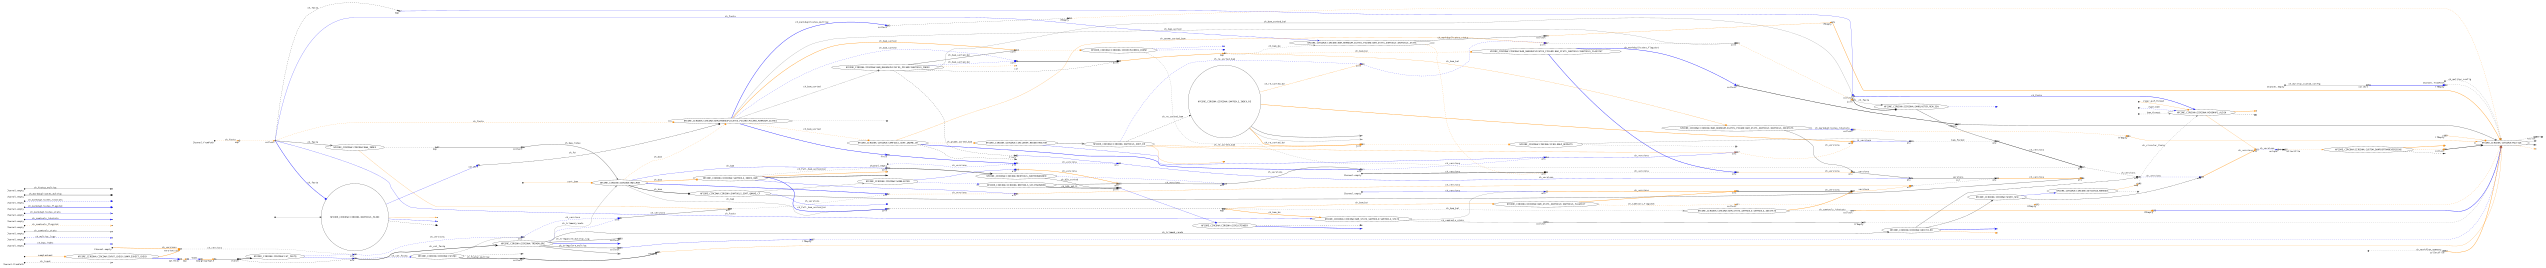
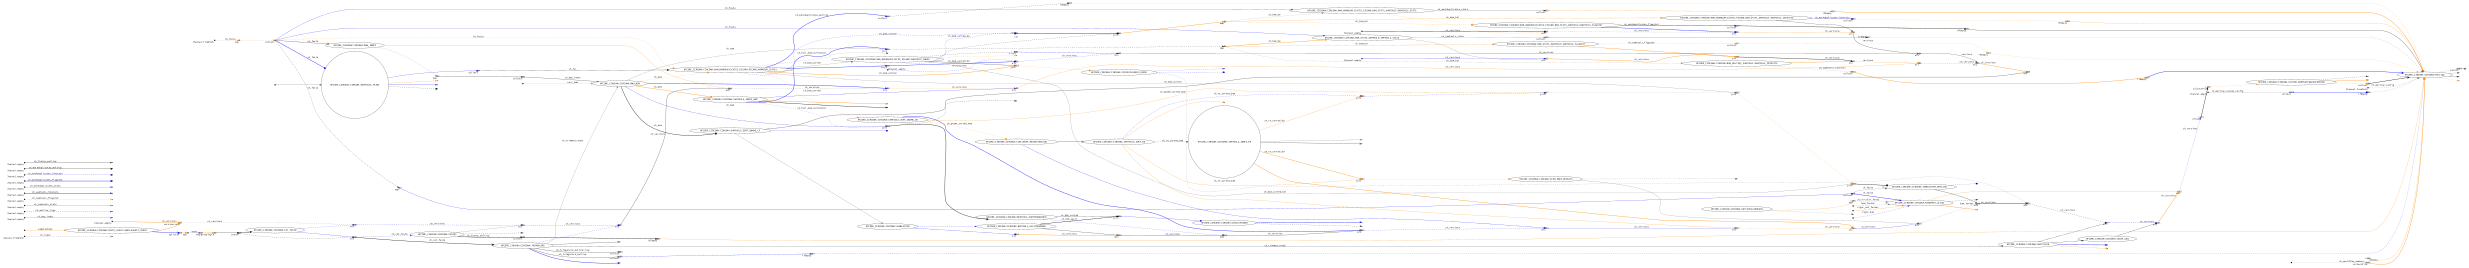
  digraph {
    fontname="Source Code Pro"
    rankdir=LR
    node [fixedsize=true fontname="Source Code Pro" shape=circle]
    edge [arrowhead=normal color=darkorange fontname="Source Code Pro" style=dashed]
    v0 [shape=point width=0.1 xlabel="Channel.fromPath"]
    v1 [shape=point fixedsize=""]
    v2 [shape=point width=0.1 xlabel="Channel.fromPath"]
    v3 [width=0.1 xlabel=map]
    v4 [width=0.1 xlabel=collect]
    n6 [label="NFCORE_CIRCDNA:CIRCDNA:BWA_INDEX" fixedsize="" shape=""]
    v57 [width=0.1 xlabel=map]
    n8 [label="NFCORE_CIRCDNA:CIRCDNA:BAM_STATS_SAMTOOLS:SAMTOOLS_STATS" fixedsize="" shape=""]
    n9 [label="NFCORE_CIRCDNA:CIRCDNA:SAMTOOLS_FAIDX" fixedsize=""]
    n10 [label="NFCORE_CIRCDNA:CIRCDNA:BAM_MARKDUPLICATES_PICARD:PICARD_MARKDUPLICATES" fixedsize="" shape=""]
    n11 [label="NFCORE_CIRCDNA:CIRCDNA:BAM_MARKDUPLICATES_PICARD:BAM_STATS_SAMTOOLS:SAMTOOLS_STATS" fixedsize="" shape=""]
    v49 [width=0.1 xlabel=mix]
    v47 [width=0.1 xlabel=map]
    v58 [width=0.1 xlabel=collect]
    v63 [width=0.1 xlabel=mix]
    v170 [width=0.1 xlabel=collect]
    v73 [shape=point fixedsize=""]
    v74 [width=0.1 xlabel=collect]
    v72 [shape=point fixedsize=""]
    v71 [shape=point fixedsize=""]
    n21 [label="NFCORE_CIRCDNA:CIRCDNA:BAM_MARKDUPLICATES_PICARD:SAMTOOLS_INDEX" fixedsize="" shape=""]
    v77 [shape=point fixedsize=""]
    v182 [width=0.1 xlabel=collect]
    v78 [width=0.1 xlabel=first]
    v84 [width=0.1 xlabel=join]
    n26 [label="NFCORE_CIRCDNA:CIRCDNA:SAMTOOLS_SORT_QNAME_CM" fixedsize="" shape=""]
    v128 [width=0.1 xlabel=join]
    v133 [width=0.1 xlabel=join]
    v89 [width=0.1 xlabel=mix]
    v178 [width=0.1 xlabel=collect]
    v52 [width=0.1 xlabel=mix]
    v48 [width=0.1 xlabel=collect]
    v5 [shape=point width=0.1 xlabel="Channel.empty"]
    v6 [shape=point fixedsize=""]
    v7 [shape=point width=0.1 xlabel="Channel.fromPath"]
    n36 [label="NFCORE_CIRCDNA:CIRCDNA:MULTIQC" fixedsize="" shape=""]
    v188 [width=0.1 xlabel=toList]
    v187 [shape=point fixedsize=""]
    v186 [shape=point fixedsize=""]
    v185 [shape=point fixedsize=""]
    v189 [shape=point fixedsize=""]
    v8 [shape=point width=0.1 xlabel="Channel.empty"]
    v159 [width=0.1 xlabel=collect]
    v160 [width=0.1 xlabel=ifEmpty]
    v9 [shape=point width=0.1 xlabel="Channel.empty"]
    v10 [shape=point fixedsize=""]
    v11 [shape=point width=0.1 xlabel="Channel.empty"]
    v33 [width=0.1 xlabel=mix]
    v36 [width=0.1 xlabel=mix]
    v41 [width=0.1 xlabel=mix]
    v12 [shape=point width=0.1 xlabel="Channel.empty"]
    v13 [shape=point fixedsize=""]
    v14 [shape=point width=0.1 xlabel="Channel.empty"]
    v15 [shape=point fixedsize=""]
    v16 [shape=point width=0.1 xlabel="Channel.empty"]
    v17 [shape=point fixedsize=""]
    v18 [shape=point width=0.1 xlabel="Channel.empty"]
    v19 [shape=point fixedsize=""]
    v20 [shape=point width=0.1 xlabel="Channel.empty"]
    v21 [shape=point fixedsize=""]
    v22 [shape=point width=0.1 xlabel="Channel.empty"]
    v23 [shape=point fixedsize=""]
    v24 [shape=point width=0.1 xlabel="Channel.empty"]
    v25 [shape=point fixedsize=""]
    v26 [shape=point width=0.1]
    n66 [label="NFCORE_CIRCDNA:CIRCDNA:INPUT_CHECK:SAMPLESHEET_CHECK" fixedsize="" shape=""]
    v28 [width=0.1 xlabel=splitCsv]
    v29 [width=0.1 xlabel=map]
    v30 [width=0.1 xlabel=map]
    v31 [width=0.1 xlabel=groupTuple]
    v32 [width=0.1 xlabel=branch]
    v35 [width=0.1 xlabel=mix]
    n73 [label="NFCORE_CIRCDNA:CIRCDNA:CAT_FASTQ" fixedsize="" shape=""]
    n74 [label="NFCORE_CIRCDNA:CIRCDNA:FASTQC" fixedsize="" shape=""]
    n75 [label="NFCORE_CIRCDNA:CIRCDNA:TRIMGALORE" fixedsize="" shape=""]
    v40 [shape=point fixedsize=""]
    v164 [width=0.1 xlabel=collect]
    v45 [width=0.1 xlabel=mix]
    n79 [label="NFCORE_CIRCDNA:CIRCDNA:BWA_MEM" fixedsize="" shape=""]
    v168 [width=0.1 xlabel=collect]
    v44 [shape=point fixedsize=""]
    v43 [shape=point fixedsize=""]
    v166 [width=0.1 xlabel=collect]
    n84 [label="NFCORE_CIRCDNA:CIRCDNA:UNICYCLER" fixedsize="" shape=""]
    v165 [width=0.1 xlabel=ifEmpty]
    v37 [shape=point width=0.1 xlabel="Channel.empty"]
    v38 [shape=point fixedsize=""]
    n88 [label="NFCORE_CIRCDNA:CIRCDNA:SAMTOOLS_INDEX_BAM" fixedsize="" shape=""]
    v59 [width=0.1 xlabel=join]
    n90 [label="NFCORE_CIRCDNA:CIRCDNA:SAMTOOLS_SORT_QNAME_CF" fixedsize="" shape=""]
    v103 [width=0.1 xlabel=join]
    v167 [width=0.1 xlabel=ifEmpty]
    v141 [width=0.1 xlabel=mix]
    n94 [label="NFCORE_CIRCDNA:CIRCDNA:SEQTK_SEQ" fixedsize="" shape=""]
    v140 [shape=point fixedsize=""]
    v139 [shape=point fixedsize=""]
    v56 [width=0.1 xlabel=mix]
    v55 [shape=point fixedsize=""]
    v54 [shape=point fixedsize=""]
    v60 [width=0.1 xlabel=map]
    v98 [width=0.1 xlabel=mix]
    n102 [label="NFCORE_CIRCDNA:CIRCDNA:SAMBLASTER" fixedsize="" shape=""]
    v97 [shape=point fixedsize=""]
    n104 [label="NFCORE_CIRCDNA:CIRCDNA:BEDTOOLS_SORTEDBAM2BED" fixedsize="" shape=""]
    v169 [width=0.1 xlabel=ifEmpty]
    v68 [width=0.1 xlabel=mix]
    v50 [shape=point width=0.1]
    v95 [width=0.1 xlabel=mix]
    n109 [label="NFCORE_CIRCDNA:CIRCDNA:BAM_STATS_SAMTOOLS:SAMTOOLS_FLAGSTAT" fixedsize="" shape=""]
-   n110 [label="NFCORE_CIRCDNA:CIRCDNA:BAM_STATS_SAMTOOLS:SAMTOOLS_IDXSTATS" fixedsize="" shape=""]
+   n110 [label="NFCORE_CIRCDNA:CIRCDNA:BAM_MULTIQC_SAMTOOLS:SAMTOOLS_IDXSTATS" fixedsize="" shape=""]
    n111 [label="NFCORE_CIRCDNA:CIRCDNA:SAMBLASTER_REALIGN" fixedsize="" shape=""]
    n112 [label="NFCORE_CIRCDNA:CIRCDNA:MINIMAP2_ALIGN" fixedsize="" shape=""]
    v132 [width=0.1 xlabel=mix]
    v131 [shape=point fixedsize=""]
    v153 [width=0.1 xlabel=mix]
    v152 [shape=point fixedsize=""]
    v151 [shape=point fixedsize=""]
    v137 [width=0.1 xlabel=mix]
    v65 [width=0.1 xlabel=mix]
    v172 [width=0.1 xlabel=collect]
    v67 [width=0.1 xlabel=mix]
    v174 [width=0.1 xlabel=collect]
    v171 [width=0.1 xlabel=ifEmpty]
    v61 [shape=point width=0.1 xlabel="Channel.empty"]
    v173 [width=0.1 xlabel=ifEmpty]
    v175 [width=0.1 xlabel=ifEmpty]
    v69 [shape=point width=0.1]
    v85 [width=0.1 xlabel=join]
    v81 [shape=point fixedsize=""]
    v82 [width=0.1 xlabel=first]
    v129 [width=0.1 xlabel=join]
    v183 [width=0.1 xlabel=ifEmpty]
    v79 [width=0.1 xlabel=mix]
    v112 [width=0.1 xlabel=mix]
    n135 [label="NFCORE_CIRCDNA:CIRCDNA:CIRCLEMAP_READEXTRACTOR" fixedsize="" shape=""]
    v111 [shape=point fixedsize=""]
    v127 [width=0.1 xlabel=join]
    n138 [label="NFCORE_CIRCDNA:CIRCDNA:CIRCEXPLORER2_PARSE" fixedsize="" shape=""]
    v75 [shape=point width=0.1 xlabel="Channel.empty"]
    v83 [width=0.1 xlabel=mix]
    v94 [width=0.1 xlabel=mix]
    v86 [width=0.1 xlabel=map]
    n143 [label="NFCORE_CIRCDNA:CIRCDNA:BAM_MARKDUPLICATES_PICARD:BAM_STATS_SAMTOOLS:SAMTOOLS_FLAGSTAT" fixedsize="" shape=""]
    n144 [label="NFCORE_CIRCDNA:CIRCDNA:BAM_MARKDUPLICATES_PICARD:BAM_STATS_SAMTOOLS:SAMTOOLS_IDXSTATS" fixedsize="" shape=""]
    v91 [width=0.1 xlabel=mix]
    v176 [width=0.1 xlabel=collect]
    v93 [width=0.1 xlabel=mix]
    v180 [width=0.1 xlabel=collect]
    v179 [width=0.1 xlabel=ifEmpty]
    v87 [shape=point width=0.1 xlabel="Channel.empty"]
    v177 [width=0.1 xlabel=ifEmpty]
    v181 [width=0.1 xlabel=ifEmpty]
    v100 [width=0.1 xlabel=mix]
    v102 [width=0.1 xlabel=mix]
    n155 [label="NFCORE_CIRCDNA:CIRCDNA:BEDTOOLS_SPLITBAM2BED" fixedsize="" shape=""]
    v106 [width=0.1 xlabel=join]
    v105 [width=0.1 xlabel=mix]
    n158 [label="NFCORE_CIRCDNA:CIRCDNA:CIRCLEFINDER" fixedsize="" shape=""]
    v109 [shape=point fixedsize=""]
    v108 [shape=point fixedsize=""]
    v114 [width=0.1 xlabel=mix]
    v117 [width=0.1 xlabel=mix]
    n163 [label="NFCORE_CIRCDNA:CIRCDNA:SAMTOOLS_SORT_RE" fixedsize="" shape=""]
    n164 [label="NFCORE_CIRCDNA:CIRCDNA:SAMTOOLS_INDEX_RE" fixedsize=""]
    v116 [shape=point fixedsize=""]
    v122 [width=0.1 xlabel=join]
    v126 [width=0.1 xlabel=join]
    v121 [width=0.1 xlabel=mix]
    v120 [shape=point fixedsize=""]
    v119 [shape=point fixedsize=""]
    n171 [label="NFCORE_CIRCDNA:CIRCDNA:CIRCLEMAP_REPEATS" fixedsize="" shape=""]
    v125 [width=0.1 xlabel=mix]
    v124 [shape=point fixedsize=""]
    v143 [width=0.1 xlabel=mix]
    v136 [shape=point fixedsize=""]
    v135 [shape=point fixedsize=""]
    n177 [label="NFCORE_CIRCDNA:CIRCDNA:GETCIRCULARREADS" fixedsize="" shape=""]
    v146 [width=0.1 xlabel=map]
    v145 [shape=point fixedsize=""]
    v154 [width=0.1 xlabel=unique]
    v155 [width=0.1 xlabel=collectFile]
    v147 [shape=point width=0.1]
    v148 [shape=point width=0.1]
    v149 [shape=point width=0.1]
    n185 [label="NFCORE_CIRCDNA:CIRCDNA:CUSTOM_DUMPSOFTWAREVERSIONS" fixedsize="" shape=""]
    v158 [shape=point fixedsize=""]
    v161 [width=0.1 xlabel=collect]
    v157 [shape=point fixedsize=""]
    v162 [shape=point width=0.1]
    v163 [width=0.1 xlabel=collectFile]
    v0 -> v1 [arrowhead=vee color=gray40 label=ch_input]
    v2 -> v3 [label=ch_fasta]
    v3 -> v4 [arrowhead=vee]
    v4 -> n6 [arrowhead=vee color=gray40 label=ch_fasta style=bold]
    v4 -> v57 [color=black label=ch_fasta]
    v4 -> n8 [color=blue label=ch_fasta style=solid]
    v4 -> n9 [arrowhead=box color=blue label=ch_fasta style=bold]
    v4 -> n10 [arrowhead=box label=ch_fasta]
    v4 -> n11 [arrowhead=vee color=blue label=ch_fasta style=solid]
    n6 -> v49 [arrowhead=vee style=solid]
    n6 -> v47 [arrowhead=vee color=gray40]
    v57 -> v58 [arrowhead=box color=blue style=solid]
    n8 -> v63 [arrowhead=vee color=gray40 style=solid]
    n8 -> v170 [color=gray40 label=ch_samtools_stats style=solid]
    n9 -> v73 [arrowhead=box color=black]
    n9 -> v74 [arrowhead=box color=blue style=solid]
    n9 -> v72 [style=solid]
    n9 -> v71 [color=blue style=solid]
    n10 -> n21 [arrowhead=box color=gray40 label=ch_bam_sorted style=solid]
    n10 -> v77 [arrowhead=box color=gray40]
    n10 -> v182 [color=blue label=ch_markduplicates_multiqc style=bold]
    n10 -> v78 [arrowhead=vee color=blue style=bold]
    n10 -> v84 [arrowhead=box color=blue label=ch_bam_sorted]
    n10 -> n26 [arrowhead=box label=ch_bam_sorted]
    n10 -> v128 [arrowhead=box color=gray40 label=ch_bam_sorted style=solid]
    n10 -> v133 [label=ch_bam_sorted style=bold]
    n11 -> v89 [arrowhead=vee]
    n11 -> v178 [color=black label=ch_markduplicates_stats style=solid]
    v49 -> v52 [color=gray40 label=ch_versions]
    v47 -> v48 [arrowhead=box color=gray40 style=bold]
    v58 -> n111 [arrowhead=box color=gray40 label=ch_fasta style=solid]
    v58 -> n112 [color=blue label=ch_fasta style=bold]
    v63 -> v65 [label=ch_versions style=bold]
    v170 -> v171 [arrowhead=vee color=black style=solid]
    v74 -> n10 [arrowhead=box color=black label=ch_fai style=solid]
    n21 -> v84 [arrowhead=box color=blue label=ch_bam_sorted_bai]
    n21 -> v133 [color=gray40 label=ch_bam_sorted_bai style=bold]
    n21 -> v85 [arrowhead=box color=black label=csi]
    n21 -> v81
    n21 -> v82 [arrowhead=vee color=black]
    n21 -> v129 [arrowhead=vee color=gray40 label=ch_bam_sorted_bai style=solid]
    v182 -> v183 [arrowhead=vee color=black]
    v78 -> v79 [color=blue style=bold]
    v84 -> v85 [color=black style=bold]
    n26 -> v112 [color=blue style=bold]
    n26 -> n135 [arrowhead=box label=ch_qname_sorted_bam]
    n26 -> v111 [arrowhead=vee color=black]
    n26 -> v127 [arrowhead=box label=ch_qname_sorted_bam style=solid]
    v128 -> v129 [arrowhead=box]
    v133 -> n138 [arrowhead=box]
    v89 -> v91 [arrowhead=box color=gray40 label=ch_versions]
    v178 -> v179 [style=solid]
    v52 -> v56 [label=ch_versions]
    v48 -> n79 [color=gray40 label=ch_bwa_index style=bold]
    v5 -> v6 [arrowhead=vee color=blue label=ch_bwa_index style=solid]
    v7 -> n36 [color=gray40 label=ch_multiqc_config]
    n36 -> v188 [arrowhead=vee color=gray40]
    n36 -> v187 [arrowhead=box color=gray40 style=solid]
    n36 -> v186 [color=black style=solid]
    n36 -> v185 [arrowhead=vee]
    v188 -> v189 [arrowhead=box color=gray40 style=bold]
    v8 -> v159 [color=gray40 label=ch_multiqc_custom_config style=solid]
    v159 -> v160 [arrowhead=box color=blue style=bold]
    v160 -> n36 [arrowhead=vee color=gray40]
    v9 -> v10 [color=blue label=ch_multiqc_logo]
    v11 -> v33 [arrowhead=box label=ch_versions style=bold]
    v33 -> v36 [color=gray40 label=ch_versions]
    v36 -> v41 [arrowhead=box color=blue label=ch_versions]
    v41 -> v45 [color=blue label=ch_versions]
    v12 -> v13 [color=gray40 label=ch_samtools_stats style=solid]
    v14 -> v15 [arrowhead=vee label=ch_samtools_flagstat]
    v16 -> v17 [color=blue label=ch_samtools_idxstats style=bold]
    v18 -> v19 [arrowhead=vee color=blue label=ch_markduplicates_stats style=solid]
    v20 -> v21 [arrowhead=box color=blue label=ch_markduplicates_flagstat style=bold]
    v22 -> v23 [arrowhead=box color=blue label=ch_markduplicates_idxstats]
    v24 -> v25 [arrowhead=box color=black label=ch_markduplicates_multiqc style=solid]
    v26 -> n66 [arrowhead=box label=samplesheet style=solid]
    n66 -> v33 [arrowhead=box label=versions style=bold]
    n66 -> v28 [arrowhead=vee color=blue style=bold]
    v28 -> v29 [arrowhead=vee style=solid]
    v29 -> v30 [color=blue label=reads]
    v30 -> v31 [style=bold]
    v31 -> v32 [arrowhead=box color=black style=solid]
    v32 -> v35 [color=black]
    v32 -> n73 [color=black style=bold]
    v35 -> n74 [arrowhead=vee color=blue label=ch_cat_fastq]
    v35 -> n75 [arrowhead=vee color=black label=ch_cat_fastq style=bold]
    n73 -> v36 [arrowhead=vee color=blue]
    n73 -> v35 [arrowhead=vee color=blue style=solid]
    n74 -> v41 [arrowhead=box color=gray40 style=solid]
    n74 -> v40 [color=black]
    n74 -> v164 [color=black label=ch_fastqc_multiqc style=bold]
    n75 -> v45 [arrowhead=box color=blue]
    n75 -> n79 [color=gray40 label=ch_trimmed_reads style=solid]
    n75 -> v168 [arrowhead=box color=gray40 label=ch_trimgalore_multiqc_log style=bold]
    n75 -> v44 [arrowhead=vee color=blue style=bold]
    n75 -> v43 [arrowhead=vee color=gray40 style=bold]
    n75 -> v166 [arrowhead=vee color=gray40 label=ch_trimgalore_multiqc style=bold]
    n75 -> n84 [arrowhead=vee color=black label=ch_trimmed_reads style=solid]
    v164 -> v165 [color=black style=bold]
    v45 -> v49 [arrowhead=box color=gray40 label=ch_versions style=bold]
    n79 -> n10 [arrowhead=box label=ch_bam]
    n79 -> v52 [color=blue style=bold]
    n79 -> n88 [arrowhead=box label=ch_bam style=bold]
    n79 -> v59 [color=gray40 label=ch_bam style=solid]
    n79 -> n90 [arrowhead=box color=black label=ch_bam style=bold]
    n79 -> v103 [arrowhead=vee color=blue label=ch_bam style=solid]
    v166 -> v167 [arrowhead=vee color=blue style=solid]
    n84 -> v141 [color=black style=solid]
    n84 -> n94 [color=black style=solid]
    n84 -> v140 [arrowhead=vee color=blue style=bold]
    n84 -> v139 [arrowhead=box style=solid]
    v165 -> n36 [arrowhead=vee style=solid]
    v37 -> v38 [color=black label=ch_fastqc_multiqc style=solid]
    n88 -> v59 [color=blue label=ch_full_bam_sorted_bai style=bold]
    n88 -> v103 [arrowhead=box color=gray40 label=ch_full_bam_sorted_bai]
    n88 -> v56 [arrowhead=vee color=blue style=solid]
    n88 -> v55 [style=bold]
    n88 -> v54 [color=black style=bold]
    v59 -> v60 [color=black]
    n90 -> v98 [arrowhead=box color=gray40 style=bold]
    n90 -> n102 [arrowhead=vee color=gray40 style=solid]
    n90 -> v97 [arrowhead=box color=blue style=solid]
    v103 -> n104 [arrowhead=vee color=black style=bold]
    v167 -> n36 [arrowhead=vee color=blue]
    v141 -> v143 [color=blue label=ch_versions]
    n94 -> v143 [color=black style=solid]
-   n94 -> n177 [arrowhead=vee color=blue style=solid]
    v56 -> v68 [arrowhead=box label=ch_versions style=solid]
    v60 -> n8 [label=ch_bam_bai style=bold]
    v60 -> n109 [arrowhead=box label=ch_bam_bai style=solid]
    v60 -> n110 [arrowhead=vee color=gray40 label=ch_bam_bai]
    n102 -> v100 [arrowhead=box color=blue style=solid]
    n102 -> n155 [color=blue]
    n104 -> v106 [color=black label=ch_b2b_sorted style=solid]
    n104 -> v105 [arrowhead=box color=blue]
    v169 -> n36 [arrowhead=box style=solid]
-   v68 -> v95 [arrowhead=vee color=gray40 label=csi]
+   v68 -> v95 [arrowhead=vee color=gray40 label=ch_versions]
    v50 -> n79 [arrowhead=box label=sort_bam style=solid]
    v95 -> v98 [arrowhead=vee label=ch_versions style=bold]
    n109 -> v65 [style=bold]
    n109 -> v172 [arrowhead=vee label=ch_samtools_flagstat]
    n110 -> v67 [style=bold]
    n110 -> v174 [color=gray40 label=ch_samtools_idxstats]
    n111 -> v132 [color=gray40 style=bold]
    n111 -> v131 [arrowhead=box color=blue]
    n112 -> v153 [arrowhead=vee style=solid]
    n112 -> v152 [arrowhead=vee color=black]
    n112 -> v151 [style=bold]
    v132 -> v137 [arrowhead=vee color=black label=ch_versions style=bold]
    v153 -> v154 [color=blue label=ch_versions]
    v137 -> v141 [color=black label=ch_versions]
    v65 -> v67 [color=black label=ch_versions style=bold]
    v172 -> v173
    v67 -> v68 [arrowhead=box label=versions style=solid]
    v174 -> v175 [arrowhead=box style=bold]
    v171 -> n36 [arrowhead=box color=gray40]
    v61 -> v63 [color=blue label=ch_versions style=solid]
    v173 -> n36 [arrowhead=vee]
    v175 -> n36 [arrowhead=vee color=blue style=bold]
    v69 -> n9 [arrowhead=box color=gray40 style=solid]
    v85 -> v86 [style=bold]
    v82 -> v83 [color=blue style=solid]
    v129 -> n111 [arrowhead=box color=black style=bold]
    v183 -> n36 [arrowhead=vee]
    v79 -> v83 [color=blue label=ch_versions]
    v112 -> v114 [arrowhead=vee color=blue label=ch_versions]
    n135 -> v114 [arrowhead=vee color=blue style=solid]
    n135 -> n163 [arrowhead=vee color=gray40 style=bold]
    v127 -> v128 [color=gray40]
    n138 -> v137 [arrowhead=box color=gray40]
    n138 -> v136 [color=blue]
    n138 -> v135 [arrowhead=box color=blue]
    v75 -> v79 [arrowhead=box color=blue label=ch_versions]
    v83 -> v94 [color=blue label=ch_versions style=solid]
    v94 -> v95 [color=black label=versions style=solid]
    v86 -> n11 [arrowhead=vee color=gray40 label=ch_bam_bai]
    v86 -> n143 [arrowhead=box label=ch_bam_bai]
    v86 -> n144 [arrowhead=box label=ch_bam_bai style=solid]
    n143 -> v91 [arrowhead=vee color=blue style=bold]
    n143 -> v176 [arrowhead=vee color=blue label=ch_markduplicates_flagstat style=bold]
    n144 -> v93 [color=black style=solid]
    n144 -> v180 [arrowhead=box color=blue label=ch_markduplicates_idxstats style=solid]
    v91 -> v93 [label=ch_versions style=solid]
    v176 -> v177 [color=black style=bold]
    v93 -> v94 [arrowhead=vee color=gray40 label=versions style=bold]
    v180 -> v181 [arrowhead=box]
    v179 -> n36 [style=bold]
    v87 -> v89 [arrowhead=box color=black label=ch_versions style=bold]
    v177 -> n36 [arrowhead=box color=gray40 style=bold]
    v181 -> n36 [style=solid]
    v100 -> v102 [arrowhead=vee label=ch_versions style=bold]
    v102 -> v105 [arrowhead=vee color=gray40 label=ch_versions style=bold]
    n155 -> v102 [arrowhead=vee color=gray40 style=bold]
    n155 -> v106 [color=black label=ch_b2b_split style=bold]
    v106 -> n158 [arrowhead=box color=blue style=solid]
    v105 -> v112 [arrowhead=box color=gray40 label=ch_versions style=bold]
    n158 -> v109 [color=blue style=bold]
    n158 -> v108 [arrowhead=vee color=black]
    v114 -> v117 [arrowhead=vee color=blue label=ch_versions style=solid]
    v117 -> v121 [arrowhead=vee label=ch_versions]
    n163 -> v117 [style=solid]
    n163 -> n164 [color=black label=ch_re_sorted_bam]
    n163 -> v116 [arrowhead=box style=solid]
    n163 -> v122 [arrowhead=vee label=ch_re_sorted_bam style=solid]
    n163 -> v126 [arrowhead=box color=blue label=ch_re_sorted_bam]
    n164 -> v122 [arrowhead=box label=ch_re_sorted_bai style=bold]
    n164 -> v126 [arrowhead=vee label=ch_re_sorted_bai style=solid]
    n164 -> v121 [arrowhead=box style=bold]
    n164 -> v120 [arrowhead=vee color=gray40 style=solid]
    n164 -> v119 [arrowhead=vee color=gray40 style=bold]
    v122 -> n171 [arrowhead=box]
    v126 -> v127 [arrowhead=box color=blue]
    v121 -> v125 [color=blue label=ch_versions style=solid]
    n171 -> v125 [arrowhead=box color=gray40 style=solid]
    n171 -> v124 [arrowhead=box color=gray40]
    v125 -> v132 [arrowhead=box color=gray40 label=bam_format]
    v143 -> v153 [label=ch_versions style=bold]
    n177 -> v146 [arrowhead=vee style=solid]
    n177 -> v145 [arrowhead=box color=gray40]
    v146 -> n112 [color=gray40 label=ch_circular_fastq]
    v154 -> v155 [color=black style=bold]
    v155 -> n185
    v147 -> n112 [arrowhead=vee color=gray40 label=bam_format]
    v148 -> n112 [arrowhead=box label=cigar_paf_format style=solid]
    v149 -> n112 [color=blue label=cigar_bam]
    n185 -> v158 [arrowhead=box style=bold]
    n185 -> v161 [arrowhead=box]
    n185 -> v157 [color=black]
    v161 -> n36 [arrowhead=vee color=black style=bold]
    v162 -> v163 [arrowhead=vee color=gray40 label=ch_workflow_summary]
    v163 -> n36 [arrowhead=vee style=bold]
  }
